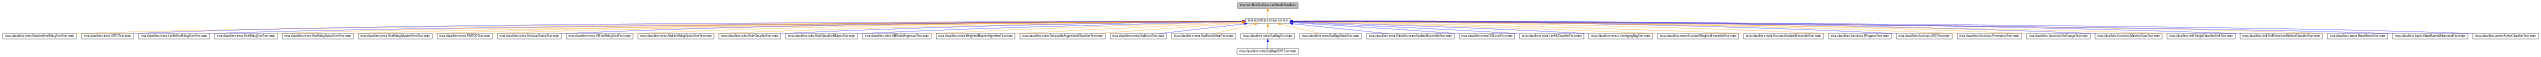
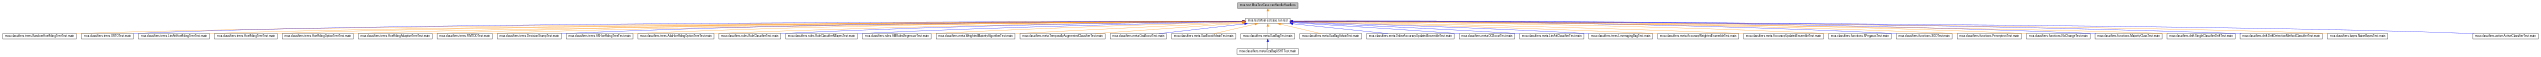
  digraph {
    fontname=Inter
    rankdir=TB
    node [color=black fillcolor=white fontname=Inter fontsize=10 shape=record style=filled]
    edge [color=darkorange dir=back fontname=Inter fontsize=10 labelfontname=Helvetica labelfontsize=10 style=solid]
    n1 [fillcolor=grey75 fontcolor=black height=0.2 label="moa.test.MoaTestCase.canHandleHeadless" width=0.4]
    n2 [height=0.2 label="moa.test.MoaTestCase.runTest" width=0.4]
    n3 [height=0.2 label="moa.classifiers.trees.RandomHoeffdingTreeTest.main" width=0.4]
    n4 [height=0.2 label="moa.classifiers.trees.ORTOTest.main" width=0.4]
    n5 [height=0.2 label="moa.classifiers.trees.LimAttHoeffdingTreeTest.main" width=0.4]
    n6 [height=0.2 label="moa.classifiers.trees.HoeffdingTreeTest.main" width=0.4]
    n7 [height=0.2 label="moa.classifiers.trees.HoeffdingOptionTreeTest.main" width=0.4]
    n8 [height=0.2 label="moa.classifiers.trees.HoeffdingAdaptiveTreeTest.main" width=0.4]
    n9 [height=0.2 label="moa.classifiers.trees.FIMTDDTest.main" width=0.4]
    n10 [height=0.2 label="moa.classifiers.trees.DecisionStumpTest.main" width=0.4]
    n11 [height=0.2 label="moa.classifiers.trees.ASHoeffdingTreeTest.main" width=0.4]
    n12 [height=0.2 label="moa.classifiers.trees.AdaHoeffdingOptionTreeTest.main" width=0.4]
    n13 [height=0.2 label="moa.classifiers.rules.RuleClassifierTest.main" width=0.4]
    n14 [height=0.2 label="moa.classifiers.rules.RuleClassifierNBayesTest.main" width=0.4]
    n15 [height=0.2 label="moa.classifiers.rules.AMRulesRegressorTest.main" width=0.4]
    n16 [height=0.2 label="moa.classifiers.meta.WeightedMajorityAlgorithmTest.main" width=0.4]
    n17 [height=0.2 label="moa.classifiers.meta.TemporallyAugmentedClassifierTest.main" width=0.4]
    n18 [height=0.2 label="moa.classifiers.meta.OzaBoostTest.main" width=0.4]
    n19 [height=0.2 label="moa.classifiers.meta.OzaBoostAdwinTest.main" width=0.4]
    n20 [height=0.2 label="moa.classifiers.meta.OzaBagTest.main" width=0.4]
    n21 [height=0.2 label="moa.classifiers.meta.OzaBagAdwinTest.main" width=0.4]
    n22 [height=0.2 label="moa.classifiers.meta.OnlineAccuracyUpdatedEnsembleTest.main" width=0.4]
    n23 [height=0.2 label="moa.classifiers.meta.OCBoostTest.main" width=0.4]
    n24 [height=0.2 label="moa.classifiers.meta.LimAttClassifierTest.main" width=0.4]
    n25 [height=0.2 label="moa.classifiers.trees.LeveragingBagTest.main" width=0.4]
    n26 [height=0.2 label="moa.classifiers.meta.AccuracyWeightedEnsembleTest.main" width=0.4]
    n27 [height=0.2 label="moa.classifiers.meta.AccuracyUpdatedEnsembleTest.main" width=0.4]
    n28 [height=0.2 label="moa.classifiers.functions.SPegasosTest.main" width=0.4]
    n29 [height=0.2 label="moa.classifiers.functions.SGDTest.main" width=0.4]
    n30 [height=0.2 label="moa.classifiers.functions.PerceptronTest.main" width=0.4]
    n31 [height=0.2 label="moa.classifiers.functions.NoChangeTest.main" width=0.4]
    n32 [height=0.2 label="moa.classifiers.functions.MajorityClassTest.main" width=0.4]
    n33 [height=0.2 label="moa.classifiers.drift.SingleClassifierDriftTest.main" width=0.4]
    n34 [height=0.2 label="moa.classifiers.drift.DriftDetectionMethodClassifierTest.main" width=0.4]
    n35 [height=0.2 label="moa.classifiers.bayes.NaiveBayesTest.main" width=0.4]
-   n36 [height=0.2 label="moa.classifiers.bayes.NaiveBayesMultinomialTest.main" width=0.4]
    n37 [height=0.2 label="moa.classifiers.active.ActiveClassifierTest.main" width=0.4]
    n38 [height=0.2 label="moa.classifiers.meta.OzaBagASHTTest.main" width=0.4]
    n1 -> n2
    n2 -> n3
    n2 -> n4 [color=blue]
-   n2 -> n5 [color=blue]
+   n2 -> n5
    n2 -> n6
    n2 -> n7
    n2 -> n8
    n2 -> n9
    n2 -> n10 [color=blue]
    n2 -> n11
    n2 -> n12
    n2 -> n13 [color=blue]
    n2 -> n14 [color=blue]
    n2 -> n15
    n2 -> n16
    n2 -> n17
    n2 -> n18 [color=blue]
    n2 -> n19
    n2 -> n20
    n2 -> n21
    n2 -> n22 [color=blue]
    n2 -> n23 [color=blue]
    n2 -> n24 [color=blue]
    n2 -> n25 [color=blue]
    n2 -> n26
    n2 -> n27
    n2 -> n28
    n2 -> n29 [color=blue]
    n2 -> n30
    n2 -> n31
    n2 -> n32 [color=blue]
    n2 -> n33
    n2 -> n34 [color=blue]
    n2 -> n35
-   n2 -> n36 [color=blue]
    n2 -> n37 [color=blue]
    n20 -> n38 [color=blue]
  }
